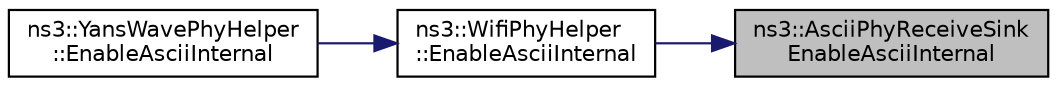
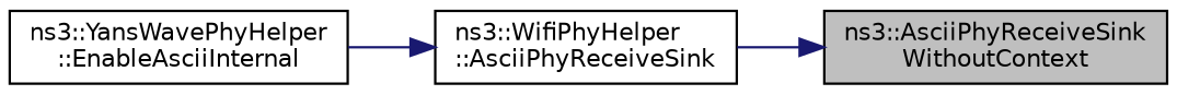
  digraph {
    rankdir=RL
    node [color=black fillcolor=white fontname=Helvetica fontsize=10 shape=record style=filled]
    edge [color=midnightblue dir=back fontname=Helvetica fontsize=10 labelfontname=Helvetica labelfontsize=10 style=solid]
-   n1 [fillcolor=grey75 fontcolor=black height=0.2 label="ns3::AsciiPhyReceiveSink\lEnableAsciiInternal" width=0.4]
-   n2 [height=0.2 label="ns3::WifiPhyHelper\l::EnableAsciiInternal" width=0.4]
+   n1 [fillcolor=grey75 fontcolor=black height=0.2 label="ns3::AsciiPhyReceiveSink\lWithoutContext" width=0.4]
+   n2 [height=0.2 label="ns3::WifiPhyHelper\l::AsciiPhyReceiveSink" width=0.4]
    n3 [height=0.2 label="ns3::YansWavePhyHelper\l::EnableAsciiInternal" width=0.4]
    n1 -> n2
    n2 -> n3
  }
